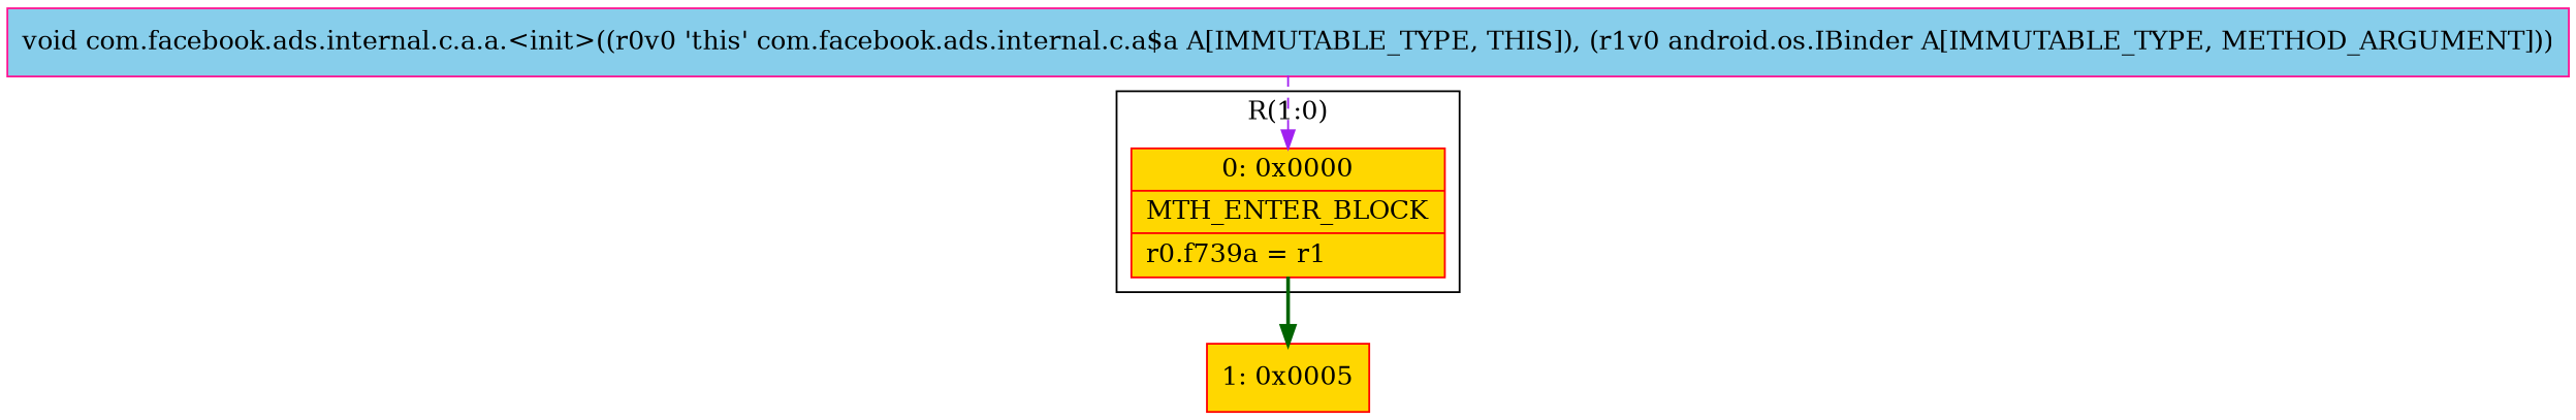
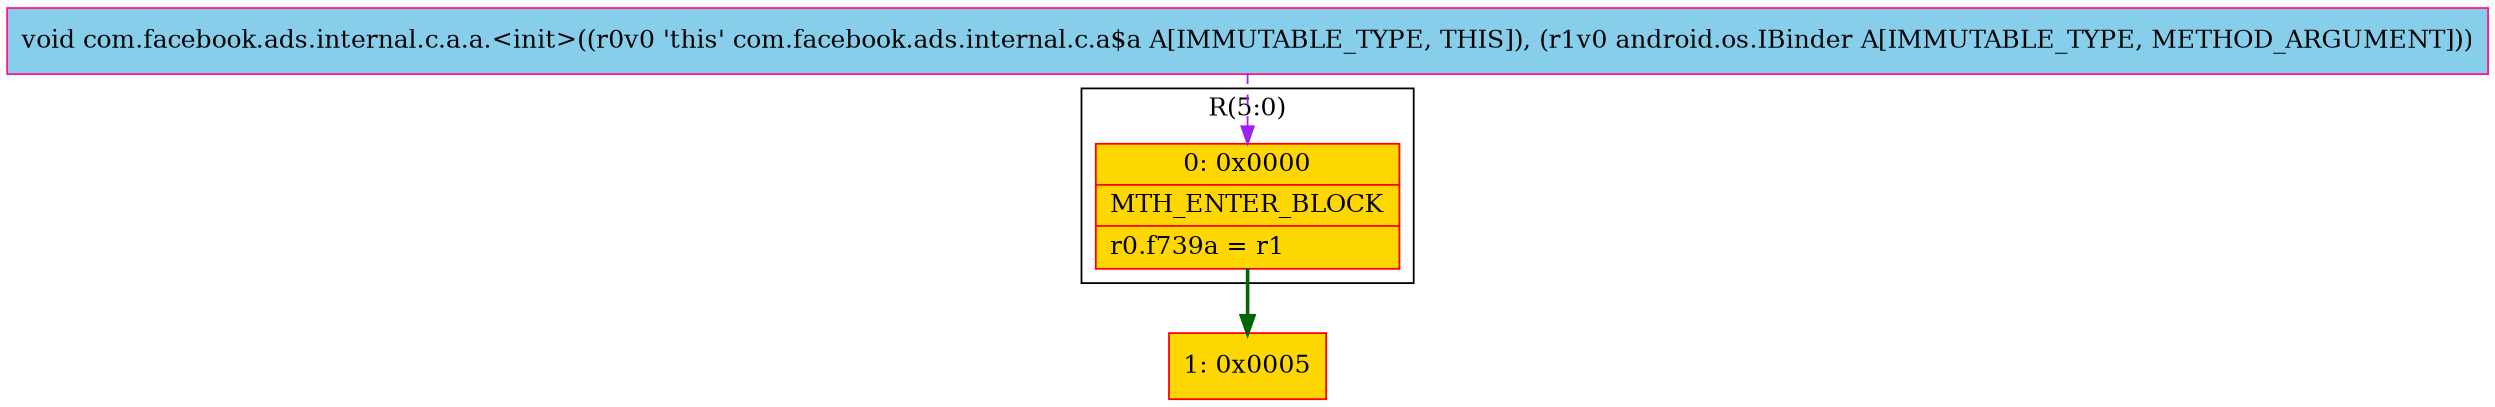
  digraph {
    node [color=red shape=record style=filled fillcolor=gold]
    n1 [label="{0\:\ 0x0000|MTH_ENTER_BLOCK\l|r0.f739a = r1\l}"]
    n2 [label="{1\:\ 0x0005}"]
    n3 [label="{void com.facebook.ads.internal.c.a.a.\<init\>((r0v0 'this' com.facebook.ads.internal.c.a$a A[IMMUTABLE_TYPE, THIS]), (r1v0 android.os.IBinder A[IMMUTABLE_TYPE, METHOD_ARGUMENT])) }" fillcolor=skyblue color=deeppink]
    subgraph cluster_1 {
-     label="R(1:0)"
+     label="R(5:0)"
      n1
    }
    n1 -> n2 [color=darkgreen style=bold]
    n3 -> n1 [color=purple style=dashed]
  }
